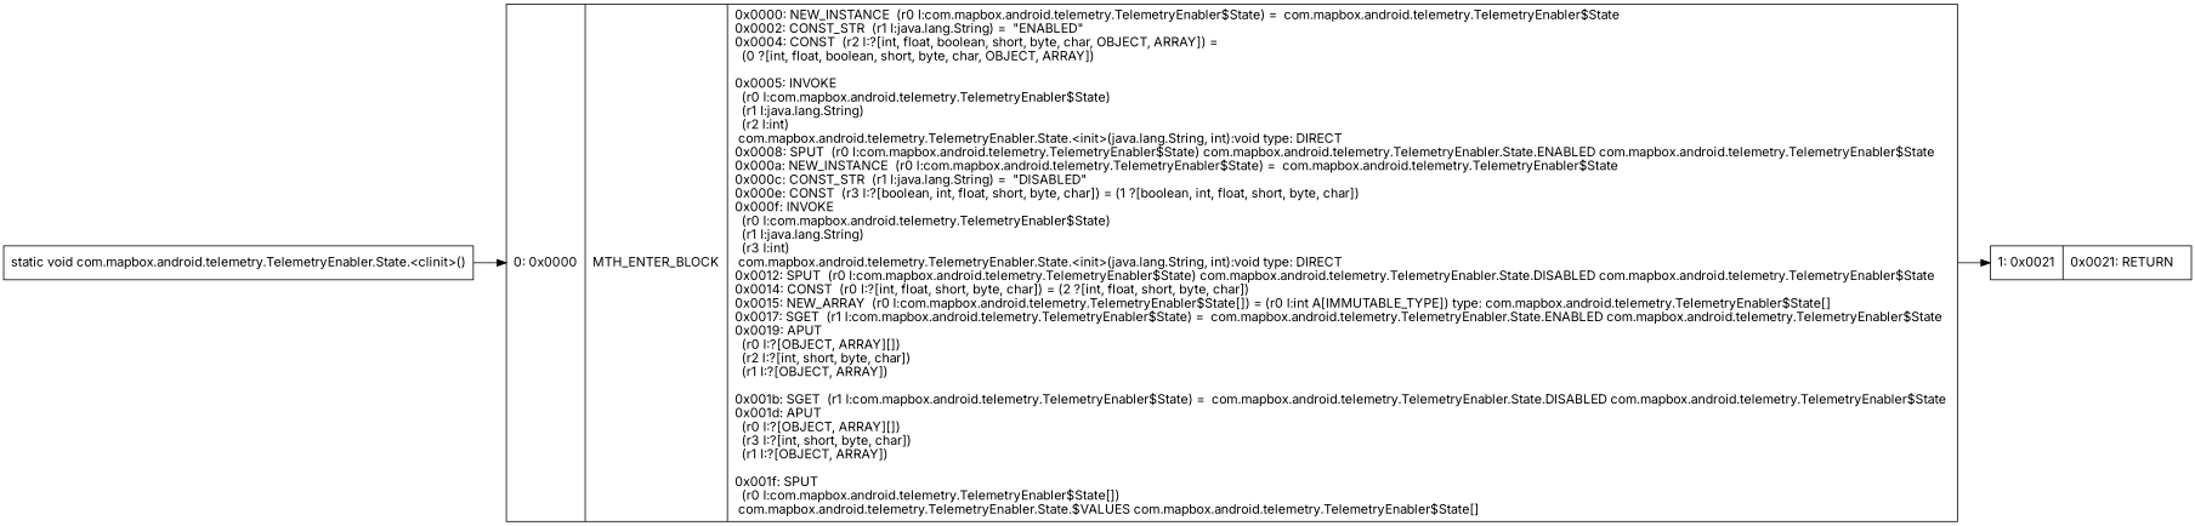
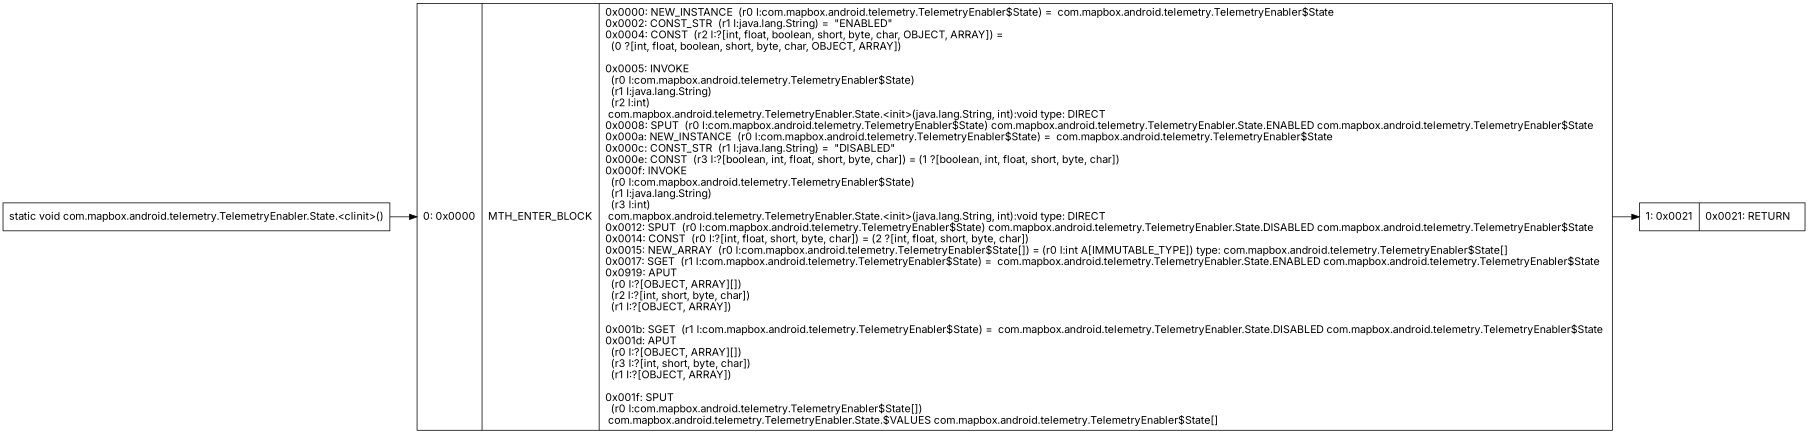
  digraph {
    rankdir=LR
    fontname=Inter
    node [shape=record fontname=Inter]
    edge [fontname=Inter]
-   n1 [label="{0\:\ 0x0000|MTH_ENTER_BLOCK\l|0x0000: NEW_INSTANCE  (r0 I:com.mapbox.android.telemetry.TelemetryEnabler$State) =  com.mapbox.android.telemetry.TelemetryEnabler$State \l0x0002: CONST_STR  (r1 I:java.lang.String) =  \"ENABLED\" \l0x0004: CONST  (r2 I:?[int, float, boolean, short, byte, char, OBJECT, ARRAY]) = \l  (0 ?[int, float, boolean, short, byte, char, OBJECT, ARRAY])\l \l0x0005: INVOKE  \l  (r0 I:com.mapbox.android.telemetry.TelemetryEnabler$State)\l  (r1 I:java.lang.String)\l  (r2 I:int)\l com.mapbox.android.telemetry.TelemetryEnabler.State.\<init\>(java.lang.String, int):void type: DIRECT \l0x0008: SPUT  (r0 I:com.mapbox.android.telemetry.TelemetryEnabler$State) com.mapbox.android.telemetry.TelemetryEnabler.State.ENABLED com.mapbox.android.telemetry.TelemetryEnabler$State \l0x000a: NEW_INSTANCE  (r0 I:com.mapbox.android.telemetry.TelemetryEnabler$State) =  com.mapbox.android.telemetry.TelemetryEnabler$State \l0x000c: CONST_STR  (r1 I:java.lang.String) =  \"DISABLED\" \l0x000e: CONST  (r3 I:?[boolean, int, float, short, byte, char]) = (1 ?[boolean, int, float, short, byte, char]) \l0x000f: INVOKE  \l  (r0 I:com.mapbox.android.telemetry.TelemetryEnabler$State)\l  (r1 I:java.lang.String)\l  (r3 I:int)\l com.mapbox.android.telemetry.TelemetryEnabler.State.\<init\>(java.lang.String, int):void type: DIRECT \l0x0012: SPUT  (r0 I:com.mapbox.android.telemetry.TelemetryEnabler$State) com.mapbox.android.telemetry.TelemetryEnabler.State.DISABLED com.mapbox.android.telemetry.TelemetryEnabler$State \l0x0014: CONST  (r0 I:?[int, float, short, byte, char]) = (2 ?[int, float, short, byte, char]) \l0x0015: NEW_ARRAY  (r0 I:com.mapbox.android.telemetry.TelemetryEnabler$State[]) = (r0 I:int A[IMMUTABLE_TYPE]) type: com.mapbox.android.telemetry.TelemetryEnabler$State[] \l0x0017: SGET  (r1 I:com.mapbox.android.telemetry.TelemetryEnabler$State) =  com.mapbox.android.telemetry.TelemetryEnabler.State.ENABLED com.mapbox.android.telemetry.TelemetryEnabler$State \l0x0019: APUT  \l  (r0 I:?[OBJECT, ARRAY][])\l  (r2 I:?[int, short, byte, char])\l  (r1 I:?[OBJECT, ARRAY])\l \l0x001b: SGET  (r1 I:com.mapbox.android.telemetry.TelemetryEnabler$State) =  com.mapbox.android.telemetry.TelemetryEnabler.State.DISABLED com.mapbox.android.telemetry.TelemetryEnabler$State \l0x001d: APUT  \l  (r0 I:?[OBJECT, ARRAY][])\l  (r3 I:?[int, short, byte, char])\l  (r1 I:?[OBJECT, ARRAY])\l \l0x001f: SPUT  \l  (r0 I:com.mapbox.android.telemetry.TelemetryEnabler$State[])\l com.mapbox.android.telemetry.TelemetryEnabler.State.$VALUES com.mapbox.android.telemetry.TelemetryEnabler$State[] \l}"]
+   n1 [label="{0\:\ 0x0000|MTH_ENTER_BLOCK\l|0x0000: NEW_INSTANCE  (r0 I:com.mapbox.android.telemetry.TelemetryEnabler$State) =  com.mapbox.android.telemetry.TelemetryEnabler$State \l0x0002: CONST_STR  (r1 I:java.lang.String) =  \"ENABLED\" \l0x0004: CONST  (r2 I:?[int, float, boolean, short, byte, char, OBJECT, ARRAY]) = \l  (0 ?[int, float, boolean, short, byte, char, OBJECT, ARRAY])\l \l0x0005: INVOKE  \l  (r0 I:com.mapbox.android.telemetry.TelemetryEnabler$State)\l  (r1 I:java.lang.String)\l  (r2 I:int)\l com.mapbox.android.telemetry.TelemetryEnabler.State.\<init\>(java.lang.String, int):void type: DIRECT \l0x0008: SPUT  (r0 I:com.mapbox.android.telemetry.TelemetryEnabler$State) com.mapbox.android.telemetry.TelemetryEnabler.State.ENABLED com.mapbox.android.telemetry.TelemetryEnabler$State \l0x000a: NEW_INSTANCE  (r0 I:com.mapbox.android.telemetry.TelemetryEnabler$State) =  com.mapbox.android.telemetry.TelemetryEnabler$State \l0x000c: CONST_STR  (r1 I:java.lang.String) =  \"DISABLED\" \l0x000e: CONST  (r3 I:?[boolean, int, float, short, byte, char]) = (1 ?[boolean, int, float, short, byte, char]) \l0x000f: INVOKE  \l  (r0 I:com.mapbox.android.telemetry.TelemetryEnabler$State)\l  (r1 I:java.lang.String)\l  (r3 I:int)\l com.mapbox.android.telemetry.TelemetryEnabler.State.\<init\>(java.lang.String, int):void type: DIRECT \l0x0012: SPUT  (r0 I:com.mapbox.android.telemetry.TelemetryEnabler$State) com.mapbox.android.telemetry.TelemetryEnabler.State.DISABLED com.mapbox.android.telemetry.TelemetryEnabler$State \l0x0014: CONST  (r0 I:?[int, float, short, byte, char]) = (2 ?[int, float, short, byte, char]) \l0x0015: NEW_ARRAY  (r0 I:com.mapbox.android.telemetry.TelemetryEnabler$State[]) = (r0 I:int A[IMMUTABLE_TYPE]) type: com.mapbox.android.telemetry.TelemetryEnabler$State[] \l0x0017: SGET  (r1 I:com.mapbox.android.telemetry.TelemetryEnabler$State) =  com.mapbox.android.telemetry.TelemetryEnabler.State.ENABLED com.mapbox.android.telemetry.TelemetryEnabler$State \l0x0919: APUT  \l  (r0 I:?[OBJECT, ARRAY][])\l  (r2 I:?[int, short, byte, char])\l  (r1 I:?[OBJECT, ARRAY])\l \l0x001b: SGET  (r1 I:com.mapbox.android.telemetry.TelemetryEnabler$State) =  com.mapbox.android.telemetry.TelemetryEnabler.State.DISABLED com.mapbox.android.telemetry.TelemetryEnabler$State \l0x001d: APUT  \l  (r0 I:?[OBJECT, ARRAY][])\l  (r3 I:?[int, short, byte, char])\l  (r1 I:?[OBJECT, ARRAY])\l \l0x001f: SPUT  \l  (r0 I:com.mapbox.android.telemetry.TelemetryEnabler$State[])\l com.mapbox.android.telemetry.TelemetryEnabler.State.$VALUES com.mapbox.android.telemetry.TelemetryEnabler$State[] \l}"]
    n2 [label="{1\:\ 0x0021|0x0021: RETURN   \l}"]
    n3 [label="{static void com.mapbox.android.telemetry.TelemetryEnabler.State.\<clinit\>() }"]
    n1 -> n2
    n3 -> n1
  }
